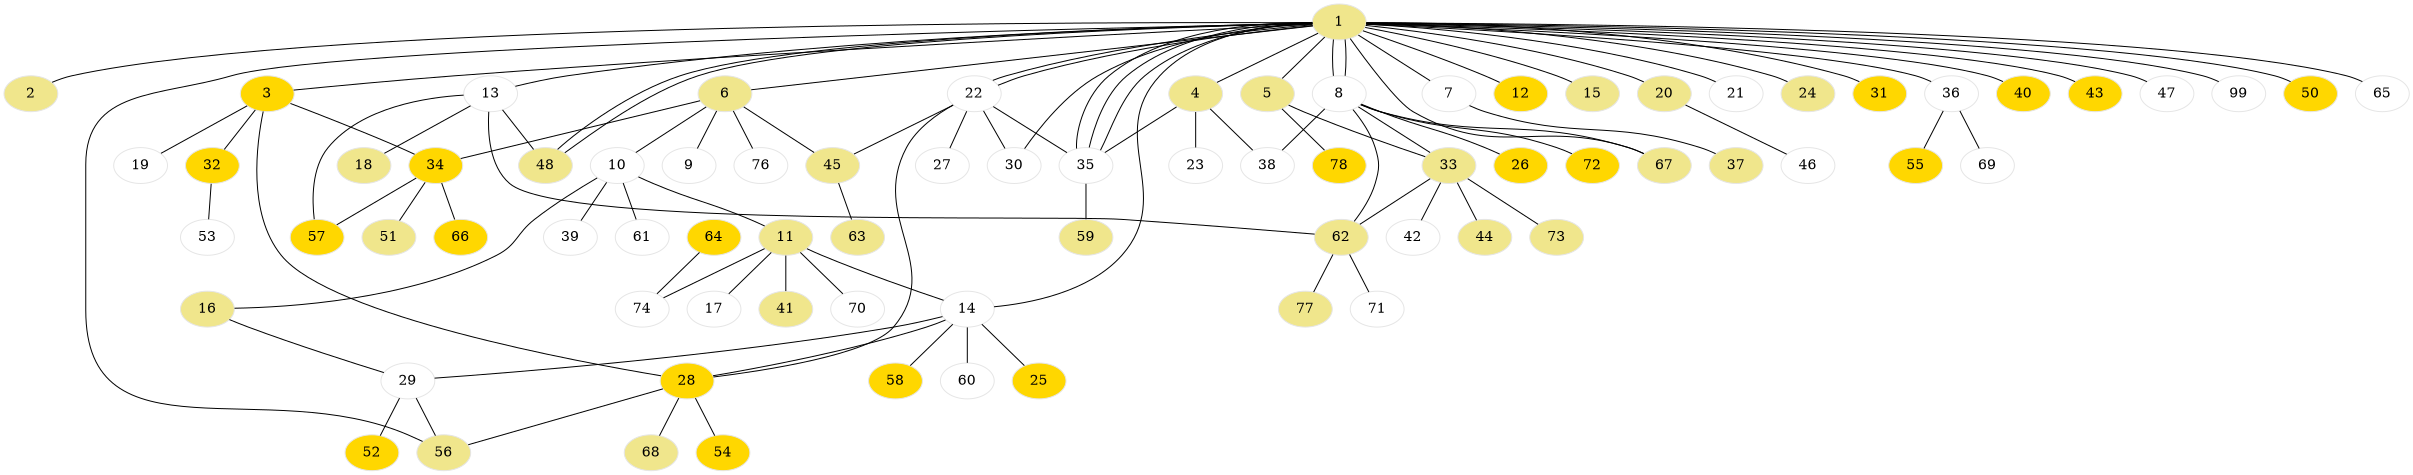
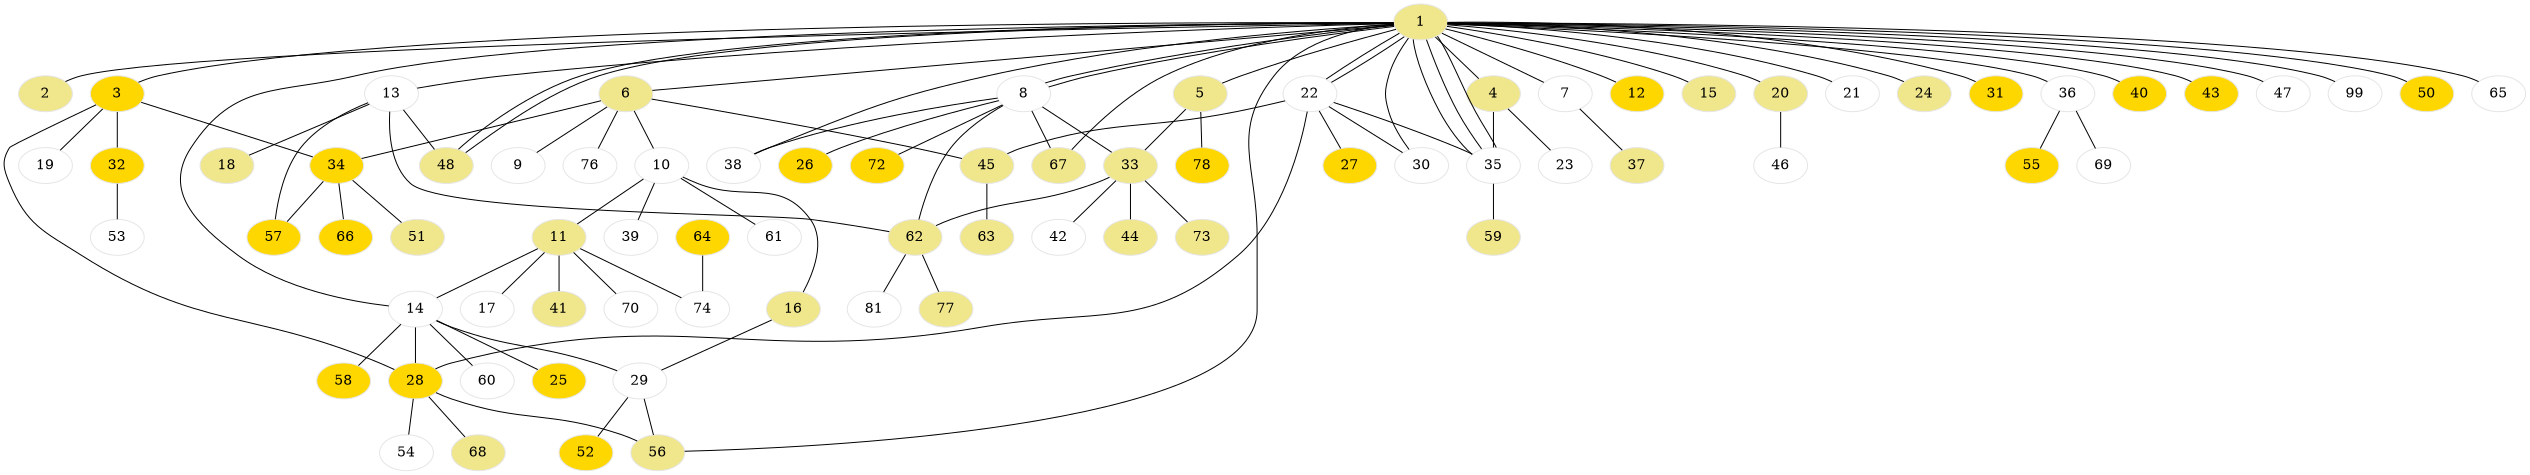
  graph {
    node [color=gray90 fillcolor=white style=filled]
    1 [fillcolor=khaki]
    2 [fillcolor=khaki]
    3 [fillcolor=gold]
    4 [fillcolor=khaki]
    5 [fillcolor=khaki]
    6 [fillcolor=khaki]
    7
    8
    12 [fillcolor=gold]
    13
    14
    15 [fillcolor=khaki]
    20 [fillcolor=khaki]
    21
    22
    24 [fillcolor=khaki]
    30
    31 [fillcolor=gold]
    35
    36
    38
    40 [fillcolor=gold]
    43 [fillcolor=gold]
    47
    48 [fillcolor=khaki]
    n26 [label=99]
    50 [fillcolor=gold]
    56 [fillcolor=khaki]
    65
    67 [fillcolor=khaki]
    19
    28 [fillcolor=gold]
    32 [fillcolor=gold]
    34 [fillcolor=gold]
    23
    33 [fillcolor=khaki]
    n37 [fillcolor=gold label=78]
    9
    10
    45 [fillcolor=khaki]
    76
    37 [fillcolor=khaki]
    26 [fillcolor=gold]
    62 [fillcolor=khaki]
    72 [fillcolor=gold]
    18 [fillcolor=khaki]
    57 [fillcolor=gold]
    25 [fillcolor=gold]
    29
    58 [fillcolor=gold]
    60
    46
-   27
+   27 [fillcolor=gold]
    59 [fillcolor=khaki]
    55 [fillcolor=gold]
    69
-   54 [fillcolor=gold]
+   54
    68 [fillcolor=khaki]
    53
    51 [fillcolor=khaki]
    66 [fillcolor=gold]
    42
    44 [fillcolor=khaki]
    73 [fillcolor=khaki]
    11 [fillcolor=khaki]
    16 [fillcolor=khaki]
    39
    61
    63 [fillcolor=khaki]
-   71
+   71 [label=81]
    77 [fillcolor=khaki]
    17
    41 [fillcolor=khaki]
    70
    74
    64 [fillcolor=gold]
    52 [fillcolor=gold]
    1 -- 2
    1 -- 3
    1 -- 4
    1 -- 5
    1 -- 6
    1 -- 7
    1 -- 8
    1 -- 8
    1 -- 12
    1 -- 13
    1 -- 14
    1 -- 15
    1 -- 20
    1 -- 21
    1 -- 22
    1 -- 22
    1 -- 24
    1 -- 30
    1 -- 31
    1 -- 35
    1 -- 35
    1 -- 35
    1 -- 36
-   4 -- 38
+   1 -- 38
    1 -- 40
    1 -- 43
    1 -- 47
    1 -- 48
    1 -- 48
    1 -- n26
    1 -- 50
    1 -- 56
    1 -- 65
    1 -- 67
    3 -- 19
    3 -- 28
    3 -- 32
    3 -- 34
    4 -- 35
    4 -- 23
    5 -- 33
    5 -- n37
    6 -- 34
    6 -- 9
    6 -- 10
    6 -- 45
    6 -- 76
    7 -- 37
    8 -- 38
    8 -- 67
    8 -- 33
    8 -- 26
    8 -- 62
    8 -- 72
    13 -- 48
    13 -- 62
    13 -- 18
    13 -- 57
    14 -- 28
    14 -- 25
    14 -- 29
    14 -- 58
    14 -- 60
    20 -- 46
    22 -- 30
    22 -- 35
    22 -- 28
    22 -- 45
    22 -- 27
    35 -- 59
    36 -- 55
    36 -- 69
    28 -- 56
    28 -- 54
    28 -- 68
    32 -- 53
    34 -- 57
    34 -- 51
    34 -- 66
    33 -- 62
    33 -- 42
    33 -- 44
    33 -- 73
    10 -- 11
    10 -- 16
    10 -- 39
    10 -- 61
    45 -- 63
    62 -- 71
    62 -- 77
    29 -- 56
    29 -- 52
    11 -- 14
    11 -- 17
    11 -- 41
    11 -- 70
    11 -- 74
    16 -- 29
    64 -- 74
  }
